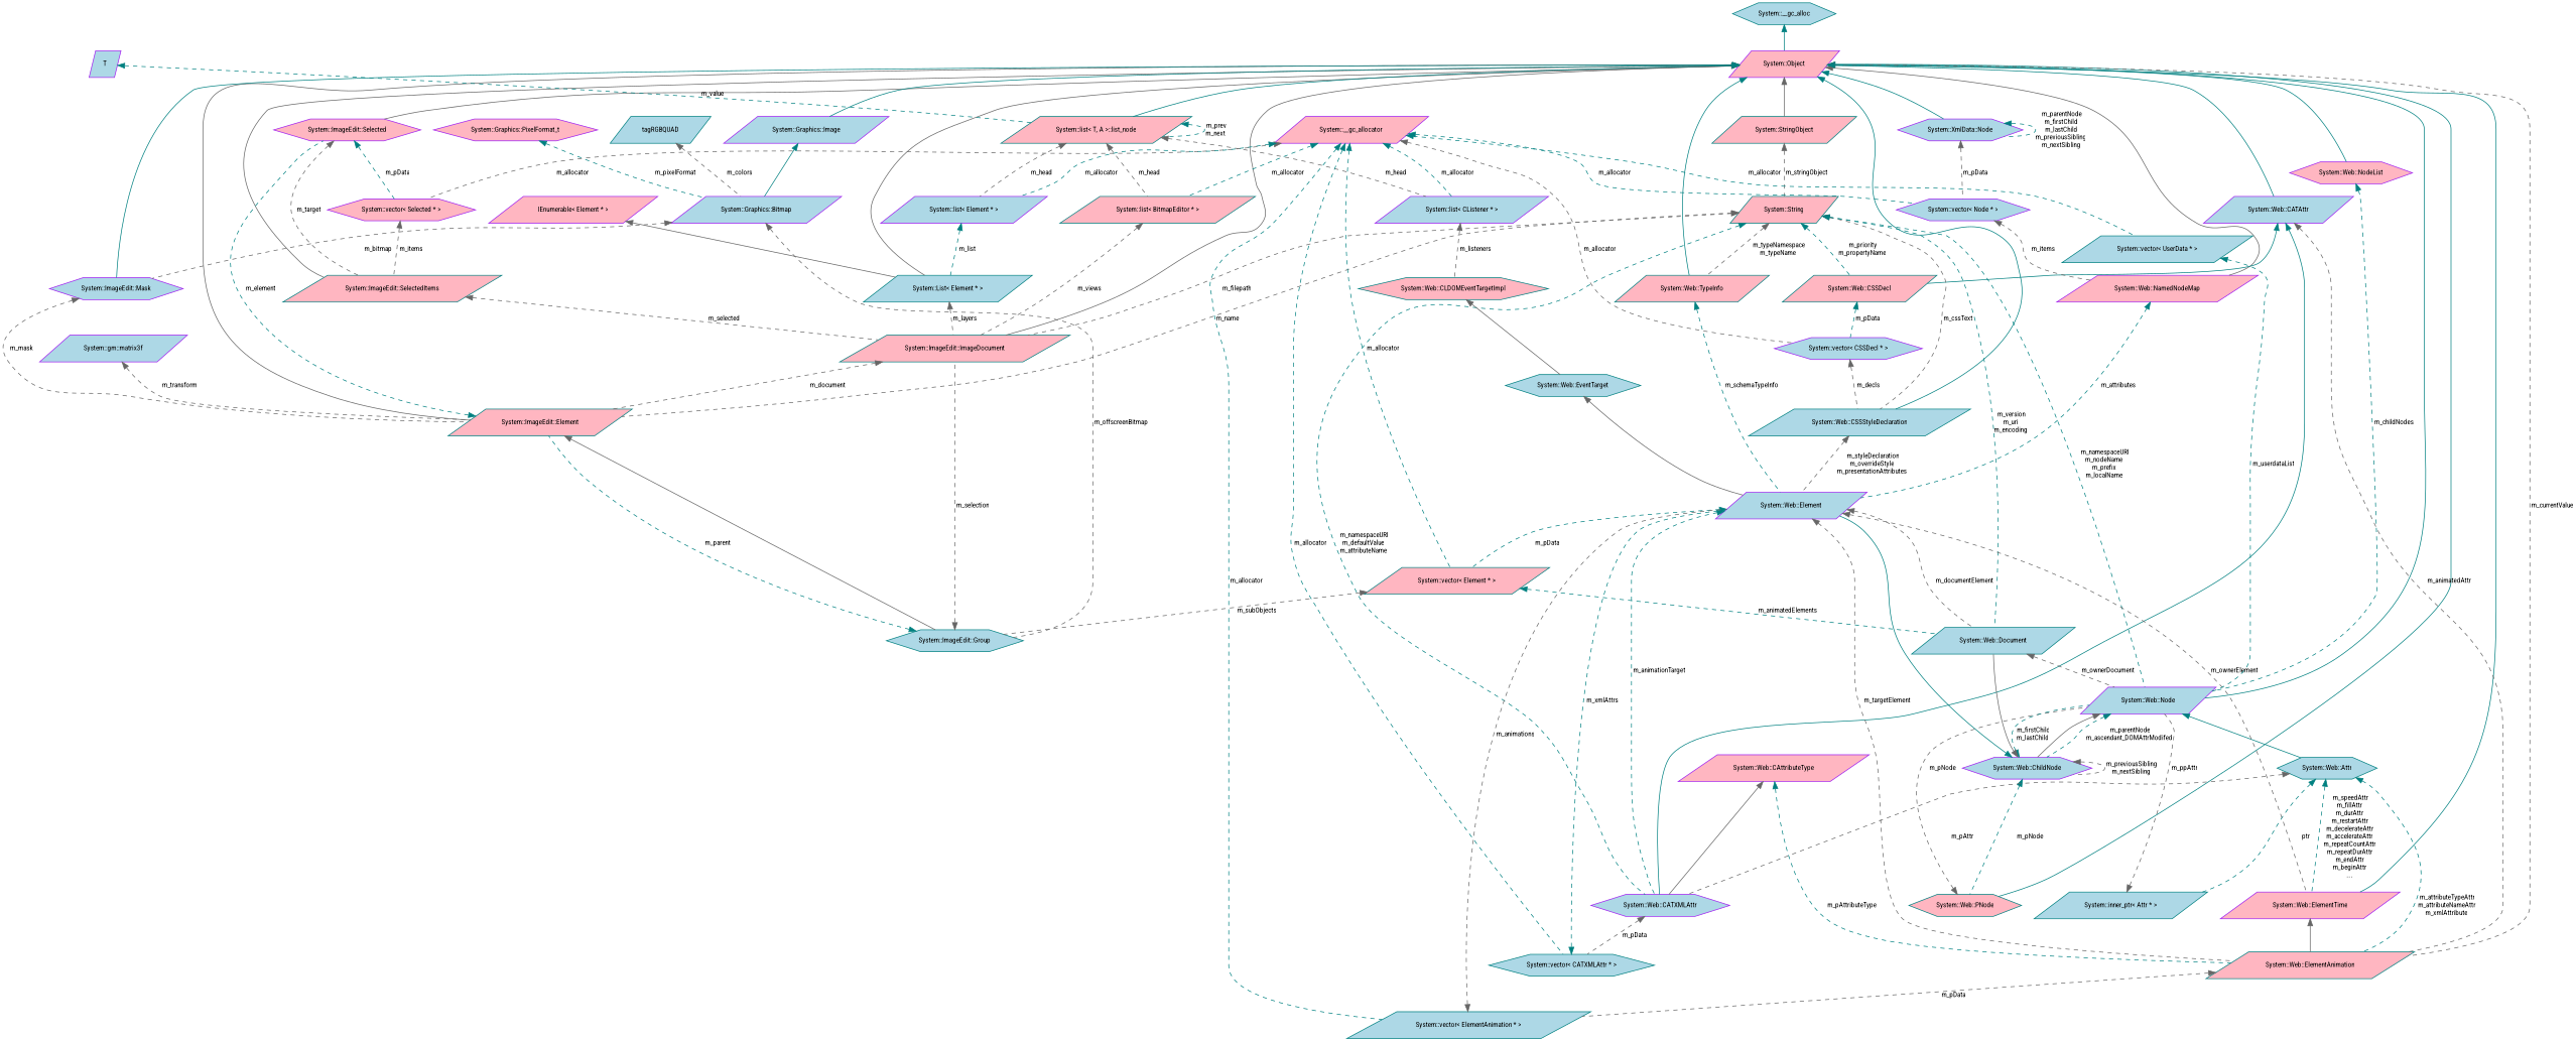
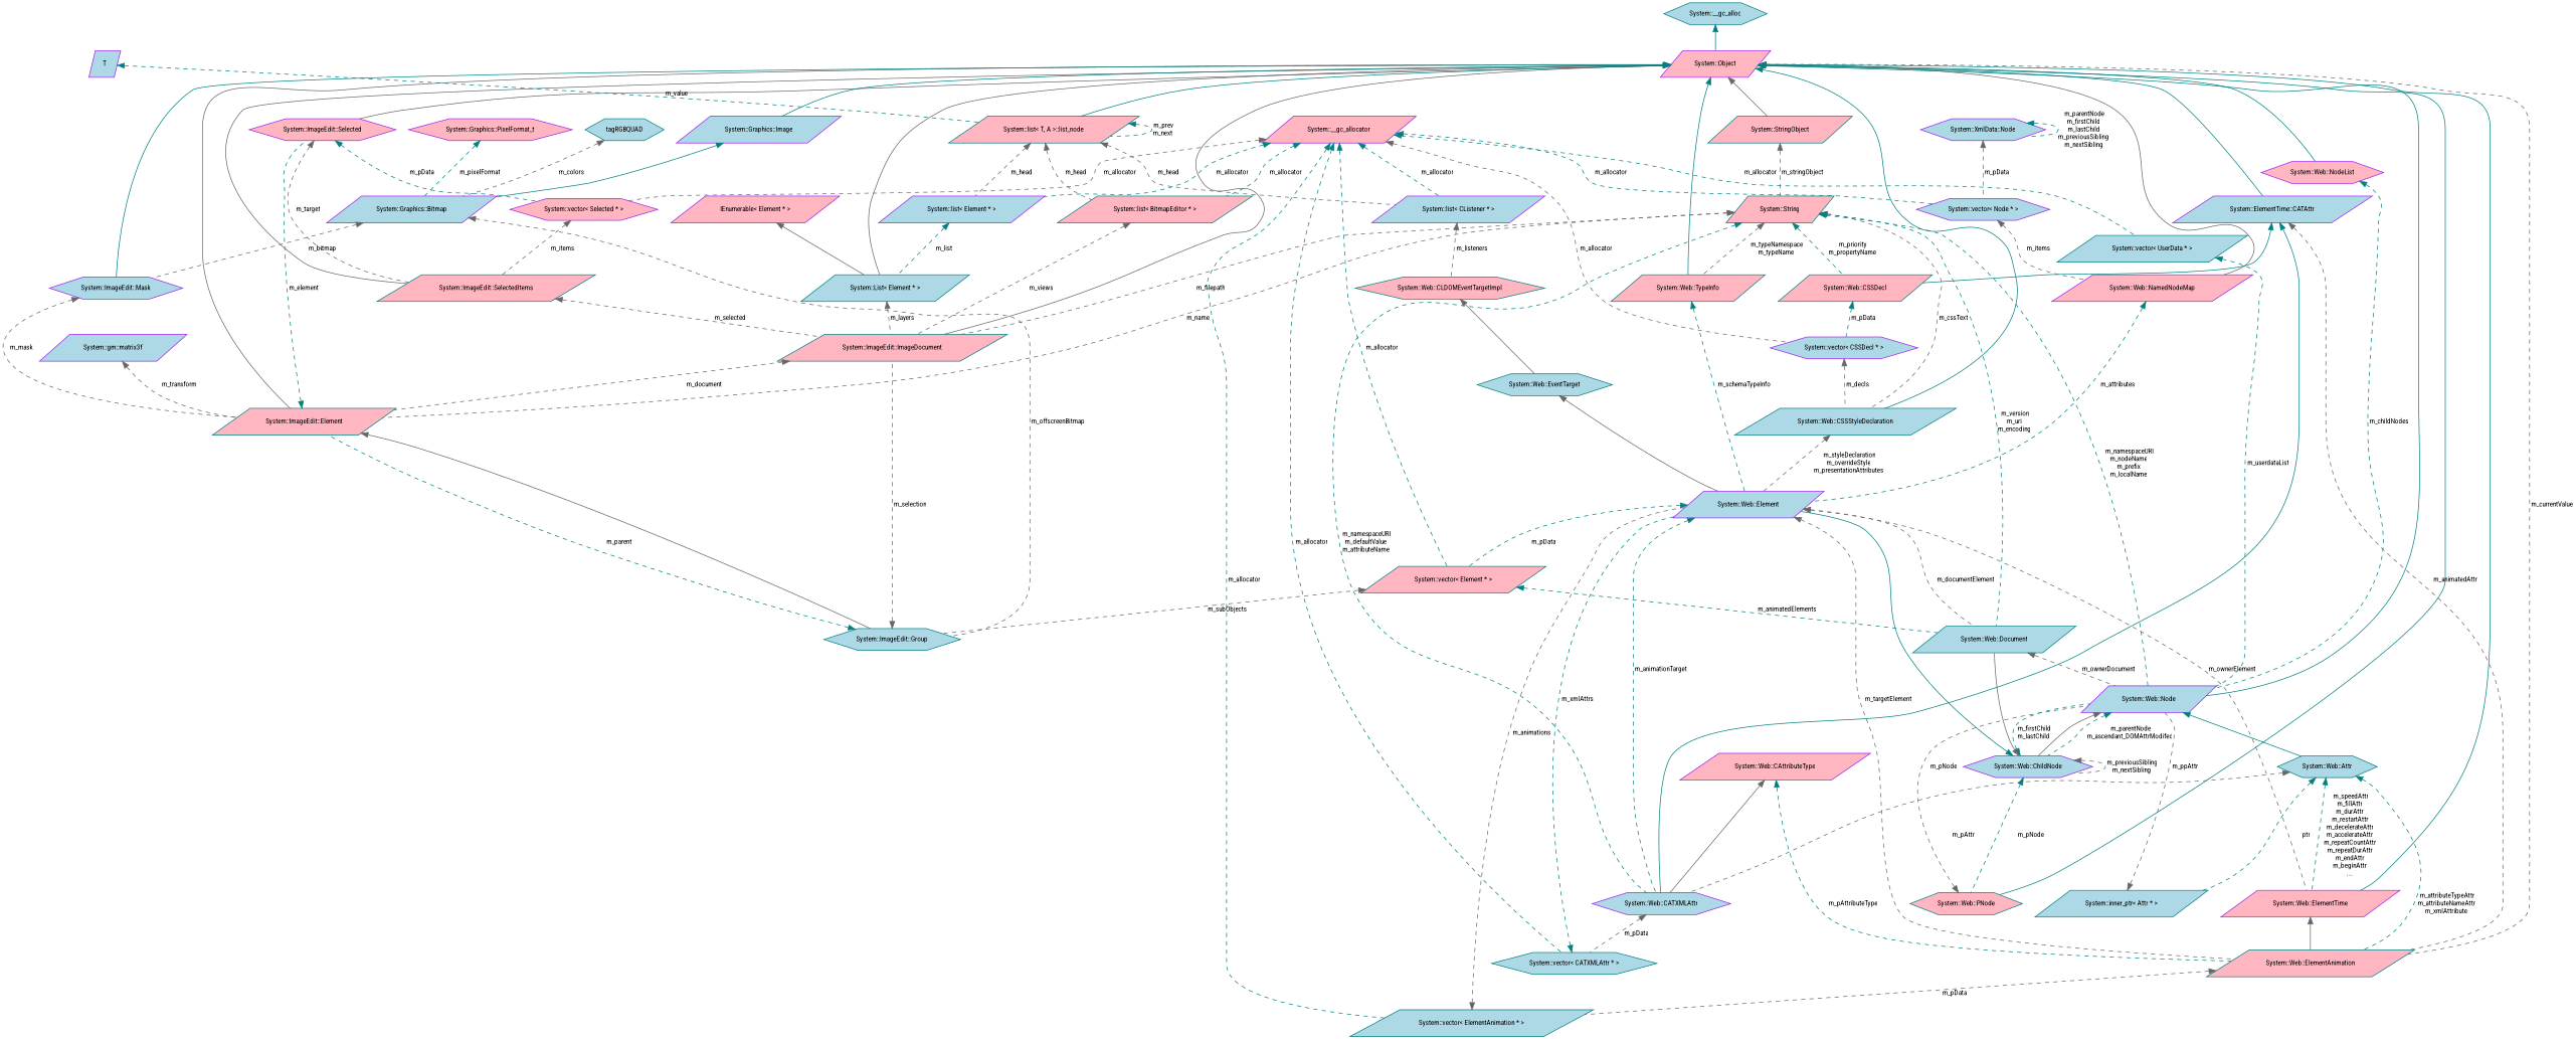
  digraph {
    fontname="Roboto Condensed"
    node [color=purple fillcolor=lightblue fontname="Roboto Condensed" fontsize=10 shape=parallelogram style=filled]
    edge [color=gray40 dir=back fontname="Roboto Condensed" fontsize=10 labelfontname=Helvetica labelfontsize=10 style=dashed]
    n1 [fillcolor=lightpink fontcolor=black height=0.2 label="System::ImageEdit::Selected" shape=hexagon width=0.4]
    n2 [color=teal fillcolor=lightpink height=0.2 label="System::ImageEdit::SelectedItems" width=0.4]
    n3 [fillcolor=lightpink height=0.2 label="System::vector\< Selected * \>" shape=hexagon width=0.4]
    n4 [color=teal fillcolor=lightpink height=0.2 label="System::ImageEdit::ImageDocument" width=0.4]
    n5 [fillcolor=lightpink height=0.2 label="System::Object" width=0.4]
    n6 [color=teal fillcolor=lightpink height=0.2 label="System::ImageEdit::Element" width=0.4]
    n7 [color=teal height=0.2 label="System::List\< Element * \>" width=0.4]
    n8 [color=teal fillcolor=lightpink height=0.2 label="System::list\< T, A \>::list_node" width=0.4]
    n9 [height=0.2 label="System::Web::Node" width=0.4]
    n10 [fillcolor=lightpink height=0.2 label="System::Web::NodeList" shape=hexagon width=0.4]
    n11 [color=teal fillcolor=lightpink height=0.2 label="System::StringObject" width=0.4]
    n12 [color=teal fillcolor=lightpink height=0.2 label="System::Web::PNode" shape=hexagon width=0.4]
-   n13 [height=0.2 label="System::Web::CATAttr" width=0.4]
+   n13 [height=0.2 label="System::ElementTime::CATAttr" width=0.4]
    n14 [fillcolor=lightpink height=0.2 label="System::Web::NamedNodeMap" width=0.4]
    n15 [height=0.2 label="System::XmlData::Node" shape=hexagon width=0.4]
    n16 [color=teal fillcolor=lightpink height=0.2 label="System::Web::TypeInfo" width=0.4]
    n17 [color=teal height=0.2 label="System::Web::CSSStyleDeclaration" width=0.4]
    n18 [color=teal fillcolor=lightpink height=0.2 label="System::Web::ElementAnimation" width=0.4]
    n19 [fillcolor=lightpink height=0.2 label="System::Web::ElementTime" width=0.4]
    n20 [height=0.2 label="System::Graphics::Image" width=0.4]
    n21 [height=0.2 label="System::ImageEdit::Mask" shape=hexagon width=0.4]
    n22 [color=teal height=0.2 label="System::ImageEdit::Group" shape=hexagon width=0.4]
    n23 [height=0.2 label="System::list\< Element * \>" width=0.4]
    n24 [height=0.2 label="System::list\< CListener * \>" width=0.4]
    n25 [color=teal fillcolor=lightpink height=0.2 label="System::list\< BitmapEditor * \>" width=0.4]
    n26 [height=0.2 label="System::Web::ChildNode" shape=hexagon width=0.4]
    n27 [color=teal height=0.2 label="System::Web::Attr" shape=hexagon width=0.4]
    n28 [color=teal fillcolor=lightpink height=0.2 label="System::String" width=0.4]
    n29 [height=0.2 label="System::Web::CATXMLAttr" shape=hexagon width=0.4]
    n30 [color=teal fillcolor=lightpink height=0.2 label="System::Web::CSSDecl" width=0.4]
    n31 [height=0.2 label="System::Web::Element" width=0.4]
    n32 [height=0.2 label="System::vector\< Node * \>" shape=hexagon width=0.4]
    n33 [color=teal height=0.2 label="System::vector\< ElementAnimation * \>" width=0.4]
    n34 [height=0.2 label="System::Graphics::Bitmap" width=0.4]
    n35 [color=teal height=0.2 label="System::__gc_alloc" shape=hexagon width=0.4]
    n36 [fillcolor=lightpink height=0.2 label="System::__gc_allocator" width=0.4]
    n37 [color=teal fillcolor=lightpink height=0.2 label="System::vector\< Element * \>" width=0.4]
    n38 [color=teal height=0.2 label="System::vector\< UserData * \>" width=0.4]
    n39 [color=teal height=0.2 label="System::vector\< CATXMLAttr * \>" shape=hexagon width=0.4]
    n40 [height=0.2 label="System::vector\< CSSDecl * \>" shape=hexagon width=0.4]
    n41 [color=teal height=0.2 label="System::Web::Document" width=0.4]
    n42 [color=teal fillcolor=lightpink height=0.2 label="System::Web::CLDOMEventTargetImpl" shape=hexagon width=0.4]
    n43 [fillcolor=lightpink height=0.2 label="IEnumerable\< Element * \>" width=0.4]
    n44 [height=0.2 label=T width=0.4]
    n45 [color=teal height=0.2 label="System::inner_ptr\< Attr * \>" width=0.4]
    n46 [color=teal height=0.2 label="System::Web::EventTarget" shape=hexagon width=0.4]
    n47 [fillcolor=lightpink height=0.2 label="System::Web::CAttributeType" width=0.4]
    n48 [fillcolor=lightpink height=0.2 label="System::Graphics::PixelFormat_t" shape=hexagon width=0.4]
-   n49 [color=teal height=0.2 label=tagRGBQUAD width=0.4]
+   n49 [color=teal height=0.2 label=tagRGBQUAD shape=hexagon width=0.4]
    n50 [height=0.2 label="System::gm::matrix3f" width=0.4]
    n1 -> n2 [label=" m_target"]
    n1 -> n3 [color=teal label=" m_pData"]
    n2 -> n4 [label=" m_selected"]
    n3 -> n2 [label=" m_items"]
    n4 -> n6 [label=" m_document"]
    n5 -> n1 [style=solid]
    n5 -> n2 [style=solid]
    n5 -> n4 [style=solid]
    n5 -> n6 [style=solid]
    n5 -> n7 [style=solid]
    n5 -> n8 [color=teal style=solid]
    n5 -> n9 [color=teal style=solid]
    n5 -> n10 [color=teal style=solid]
    n5 -> n11 [style=solid]
    n5 -> n12 [color=teal style=solid]
    n5 -> n13 [color=teal style=solid]
    n5 -> n14 [style=solid]
-   n5 -> n15 [color=teal style=solid]
    n5 -> n16 [color=teal style=solid]
    n5 -> n17 [color=teal style=solid]
    n5 -> n18 [label=" m_currentValue"]
    n5 -> n19 [color=teal style=solid]
    n5 -> n20 [color=teal style=solid]
    n5 -> n21 [color=teal style=solid]
    n6 -> n1 [color=teal label=" m_element"]
    n6 -> n22 [style=solid]
    n7 -> n4 [label=" m_layers"]
    n8 -> n8 [color=teal label=" m_prev\nm_next"]
    n8 -> n23 [label=" m_head"]
    n8 -> n24 [label=" m_head"]
    n8 -> n25 [label=" m_head"]
    n9 -> n26 [style=solid]
    n9 -> n26 [color=teal label=" m_parentNode\nm_ascendant_DOMAttrModifed"]
    n9 -> n27 [color=teal style=solid]
    n10 -> n9 [color=teal label=" m_childNodes"]
    n11 -> n28 [label=" m_stringObject"]
    n12 -> n9 [label=" m_pNode"]
    n13 -> n18 [label=" m_animatedAttr"]
    n13 -> n29 [color=teal style=solid]
    n13 -> n30 [color=teal style=solid]
    n14 -> n31 [color=teal label=" m_attributes"]
    n15 -> n15 [color=teal label=" m_parentNode\nm_firstChild\nm_lastChild\nm_previousSibling\nm_nextSibling"]
    n15 -> n32 [label=" m_pData"]
    n16 -> n31 [color=teal label=" m_schemaTypeInfo"]
    n17 -> n31 [label=" m_styleDeclaration\nm_overrideStyle\nm_presentationAttributes"]
    n18 -> n33 [label=" m_pData"]
    n19 -> n18 [style=solid]
    n20 -> n34 [color=teal style=solid]
    n21 -> n6 [label=" m_mask"]
    n22 -> n4 [label=" m_selection"]
    n22 -> n6 [color=teal label=" m_parent"]
    n23 -> n7 [color=teal label=" m_list"]
    n24 -> n42 [label=" m_listeners"]
    n25 -> n4 [label=" m_views"]
    n26 -> n9 [color=teal label=" m_firstChild\nm_lastChild"]
    n26 -> n12 [color=teal label=" m_pNode"]
    n26 -> n26 [label=" m_previousSibling\nm_nextSibling"]
    n26 -> n31 [color=teal style=solid]
    n26 -> n41 [style=solid]
    n27 -> n18 [color=teal label=" m_attributeTypeAttr\nm_attributeNameAttr\nm_xmlAttribute"]
    n27 -> n19 [color=teal label=" m_speedAttr\nm_fillAttr\nm_durAttr\nm_restartAttr\nm_decelerateAttr\nm_accelerateAttr\nm_repeatCountAttr\nm_repeatDurAttr\nm_endAttr\nm_beginAttr\n..."]
    n27 -> n29 [label=" m_pAttr"]
    n27 -> n45 [color=teal label=" ptr"]
    n28 -> n4 [label=" m_filepath"]
    n28 -> n6 [label=" m_name"]
    n28 -> n9 [color=teal label=" m_namespaceURI\nm_nodeName\nm_prefix\nm_localName"]
    n28 -> n16 [label=" m_typeNamespace\nm_typeName"]
    n28 -> n17 [label=" m_cssText"]
    n28 -> n29 [color=teal label=" m_namespaceURI\nm_defaultValue\nm_attributeName"]
    n28 -> n30 [color=teal label=" m_priority\nm_propertyName"]
    n28 -> n41 [color=teal label=" m_version\nm_uri\nm_encoding"]
    n29 -> n39 [label=" m_pData"]
    n30 -> n40 [color=teal label=" m_pData"]
    n31 -> n18 [label=" m_targetElement"]
    n31 -> n19 [label=" m_ownerElement"]
    n31 -> n29 [color=teal label=" m_animationTarget"]
    n31 -> n37 [color=teal label=" m_pData"]
    n31 -> n41 [label=" m_documentElement"]
    n32 -> n14 [label=" m_items"]
    n33 -> n31 [label=" m_animations"]
    n34 -> n21 [label=" m_bitmap"]
    n34 -> n22 [label=" m_offscreenBitmap"]
    n35 -> n5 [color=teal style=solid]
    n36 -> n3 [label=" m_allocator"]
    n36 -> n23 [color=teal label=" m_allocator"]
    n36 -> n24 [color=teal label=" m_allocator"]
    n36 -> n25 [color=teal label=" m_allocator"]
    n36 -> n32 [color=teal label=" m_allocator"]
    n36 -> n33 [color=teal label=" m_allocator"]
    n36 -> n37 [color=teal label=" m_allocator"]
    n36 -> n38 [color=teal label=" m_allocator"]
    n36 -> n39 [color=teal label=" m_allocator"]
    n36 -> n40 [label=" m_allocator"]
    n37 -> n22 [label=" m_subObjects"]
    n37 -> n41 [color=teal label=" m_animatedElements"]
    n38 -> n9 [color=teal label=" m_userdataList"]
    n39 -> n31 [color=teal label=" m_xmlAttrs"]
    n40 -> n17 [label=" m_decls"]
    n41 -> n9 [label=" m_ownerDocument"]
    n42 -> n46 [style=solid]
    n43 -> n7 [style=solid]
    n44 -> n8 [color=teal label=" m_value"]
    n45 -> n9 [label=" m_ppAttr"]
    n46 -> n31 [style=solid]
    n47 -> n18 [color=teal label=" m_pAttributeType"]
    n47 -> n29 [style=solid]
    n48 -> n34 [color=teal label=" m_pixelFormat"]
    n49 -> n34 [label=" m_colors"]
    n50 -> n6 [label=" m_transform"]
  }
